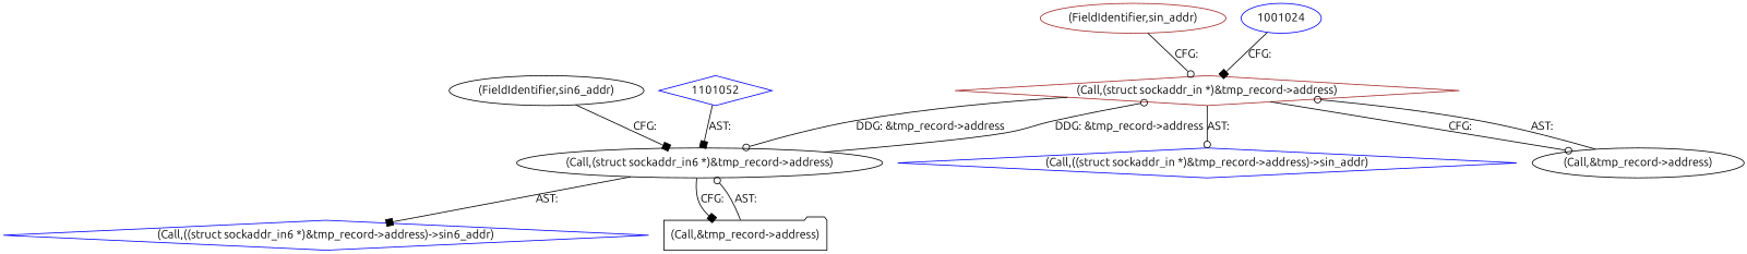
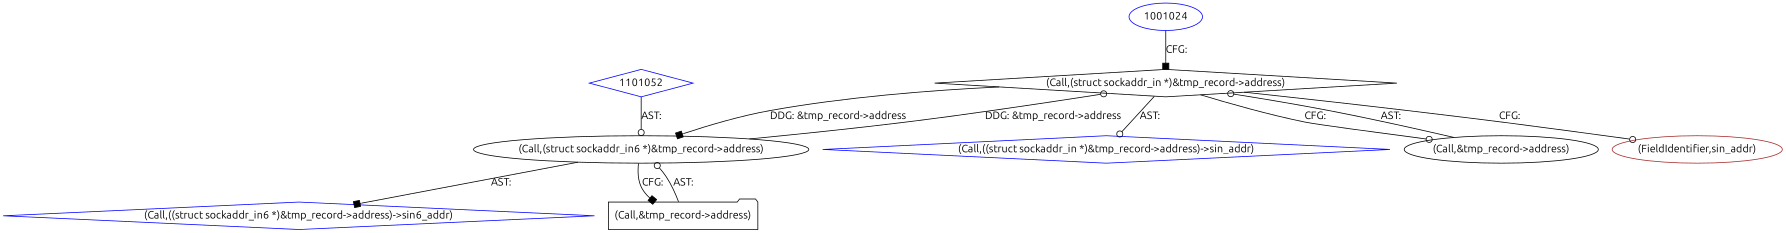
  digraph {
    fontname=Ubuntu
    node [color=black fontname=Ubuntu shape=ellipse]
    edge [arrowhead=odot fontname=Ubuntu]
-   n1 [color=brown label="(Call,(struct sockaddr_in *)&tmp_record->address)" shape=diamond]
+   n1 [label="(Call,(struct sockaddr_in *)&tmp_record->address)" shape=diamond]
    n2 [label="(Call,(struct sockaddr_in6 *)&tmp_record->address)"]
    n3 [color=blue label="(Call,((struct sockaddr_in *)&tmp_record->address)->sin_addr)" shape=diamond]
    n4 [label="(Call,&tmp_record->address)"]
    n5 [color=blue label="(Call,((struct sockaddr_in6 *)&tmp_record->address)->sin6_addr)" shape=diamond]
    n6 [label="(Call,&tmp_record->address)" shape=folder]
    n7 [color=brown label="(FieldIdentifier,sin_addr)"]
-   n8 [label="(FieldIdentifier,sin6_addr)"]
    1001024 [color=blue]
    n10 [color=blue label=1101052 shape=diamond]
-   n1 -> n2 [label="DDG: &tmp_record->address"]
+   n1 -> n2 [arrowhead=box label="DDG: &tmp_record->address"]
    n1 -> n3 [label="AST: "]
    n1 -> n4 [label="CFG: "]
    n2 -> n1 [label="DDG: &tmp_record->address"]
    n2 -> n5 [arrowhead=box label="AST: "]
    n2 -> n6 [arrowhead=box label="CFG: "]
    n4 -> n1 [label="AST: "]
    n6 -> n2 [label="AST: "]
-   n7 -> n1 [label="CFG: "]
-   n8 -> n2 [arrowhead=box label="CFG: "]
+   n1 -> n7 [label="CFG: "]
    1001024 -> n1 [arrowhead=box label="CFG: "]
-   n10 -> n2 [arrowhead=box label="AST: "]
+   n10 -> n2 [label="AST: "]
  }
